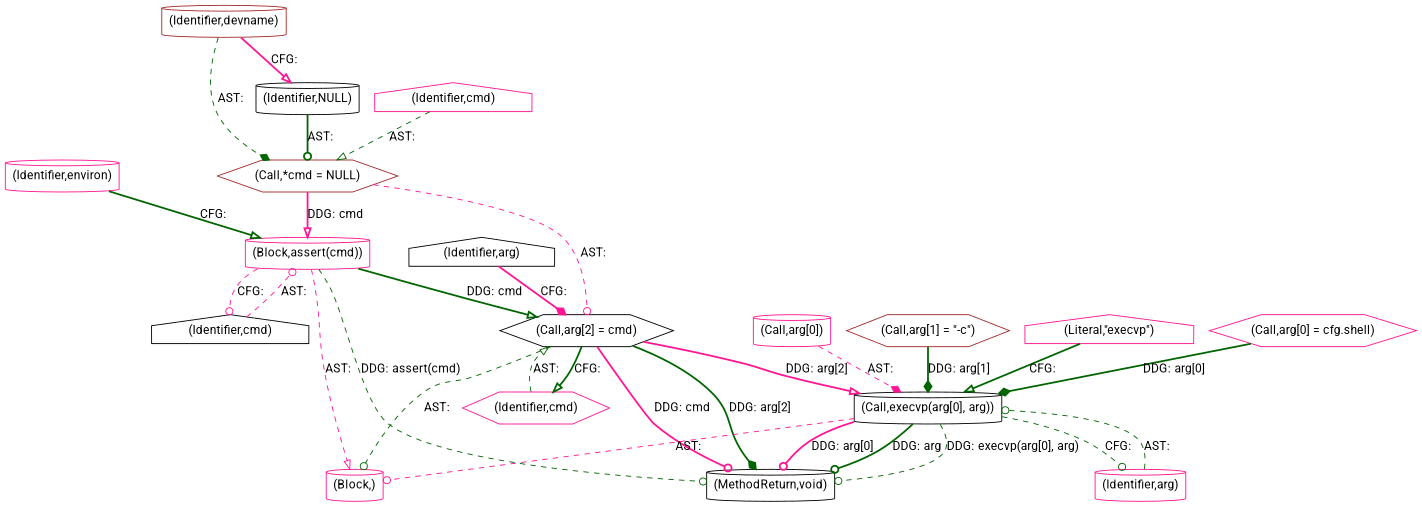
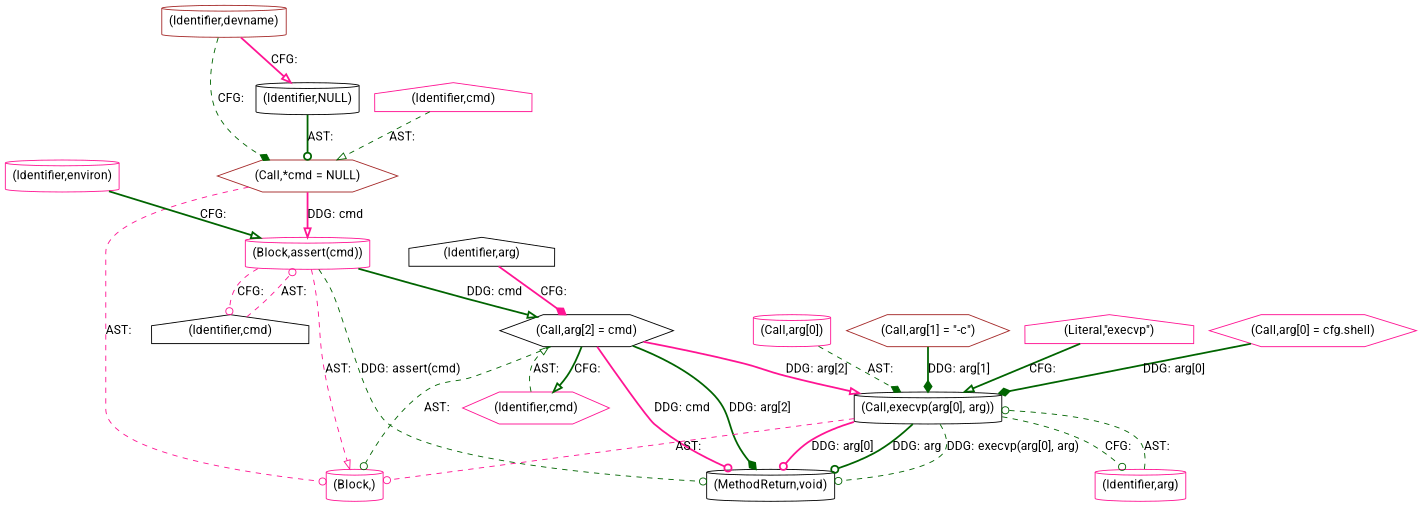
  digraph {
    fontname=Roboto
    node [color=deeppink fontname=Roboto shape=cylinder]
    edge [arrowhead=odot color=darkgreen fontname=Roboto style=bold]
    n1 [color=black label="(Call,arg[2] = cmd)" shape=hexagon]
    n2 [color=black label="(Call,execvp(arg[0], arg))"]
    n3 [label="(Identifier,cmd)" shape=hexagon]
    n4 [label="(Block,)"]
    n5 [color=black label="(MethodReturn,void)"]
    n6 [label="(Identifier,arg)"]
    n7 [label="(Block,assert(cmd))"]
    n8 [color=black label="(Identifier,cmd)" shape=house]
    n9 [color=brown label="(Call,*cmd = NULL)" shape=hexagon]
    n10 [color=black label="(Identifier,NULL)"]
    n11 [label="(Identifier,cmd)" shape=house]
    n12 [label="(Identifier,environ)"]
    n13 [color=black label="(Identifier,arg)" shape=house]
    n14 [label="(Literal,\"execvp\")" shape=house]
    n15 [label="(Call,arg[0] = cfg.shell)" shape=hexagon]
    n16 [label="(Call,arg[0])"]
    n17 [color=brown label="(Call,arg[1] = \"-c\")" shape=hexagon]
    n18 [color=brown label="(Identifier,devname)"]
    n1 -> n2 [arrowhead=onormal color=deeppink label="DDG: arg[2]"]
    n1 -> n3 [arrowhead=onormal label="CFG: "]
    n1 -> n4 [label="AST: " style=dashed]
    n1 -> n5 [color=deeppink label="DDG: cmd"]
    n1 -> n5 [arrowhead=diamond label="DDG: arg[2]"]
    n2 -> n4 [color=deeppink label="AST: " style=dashed]
    n2 -> n5 [color=deeppink label="DDG: arg[0]"]
    n2 -> n5 [label="DDG: arg"]
    n2 -> n5 [label="DDG: execvp(arg[0], arg)" style=dashed]
    n2 -> n6 [label="CFG: " style=dashed]
    n3 -> n1 [arrowhead=onormal label="AST: " style=dashed]
    n6 -> n2 [label="AST: " style=dashed]
    n7 -> n1 [arrowhead=onormal label="DDG: cmd"]
    n7 -> n4 [arrowhead=onormal color=deeppink label="AST: " style=dashed]
    n7 -> n5 [label="DDG: assert(cmd)" style=dashed]
    n7 -> n8 [color=deeppink label="CFG: " style=dashed]
    n8 -> n7 [color=deeppink label="AST: " style=dashed]
-   n9 -> n1 [color=deeppink label="AST: " style=dashed]
+   n9 -> n4 [color=deeppink label="AST: " style=dashed]
    n9 -> n7 [arrowhead=onormal color=deeppink label="DDG: cmd"]
    n10 -> n9 [label="AST: "]
    n11 -> n9 [arrowhead=onormal label="AST: " style=dashed]
    n12 -> n7 [arrowhead=onormal label="CFG: "]
    n13 -> n1 [arrowhead=diamond color=deeppink label="CFG: "]
    n14 -> n2 [arrowhead=onormal label="CFG: "]
    n15 -> n2 [arrowhead=diamond label="DDG: arg[0]"]
-   n16 -> n2 [arrowhead=diamond color=deeppink label="AST: " style=dashed]
+   n16 -> n2 [arrowhead=diamond label="AST: " style=dashed]
    n17 -> n2 [arrowhead=diamond label="DDG: arg[1]"]
-   n18 -> n9 [arrowhead=diamond label="AST: " style=dashed]
+   n18 -> n9 [arrowhead=diamond label="CFG: " style=dashed]
    n18 -> n10 [arrowhead=onormal color=deeppink label="CFG: "]
  }
